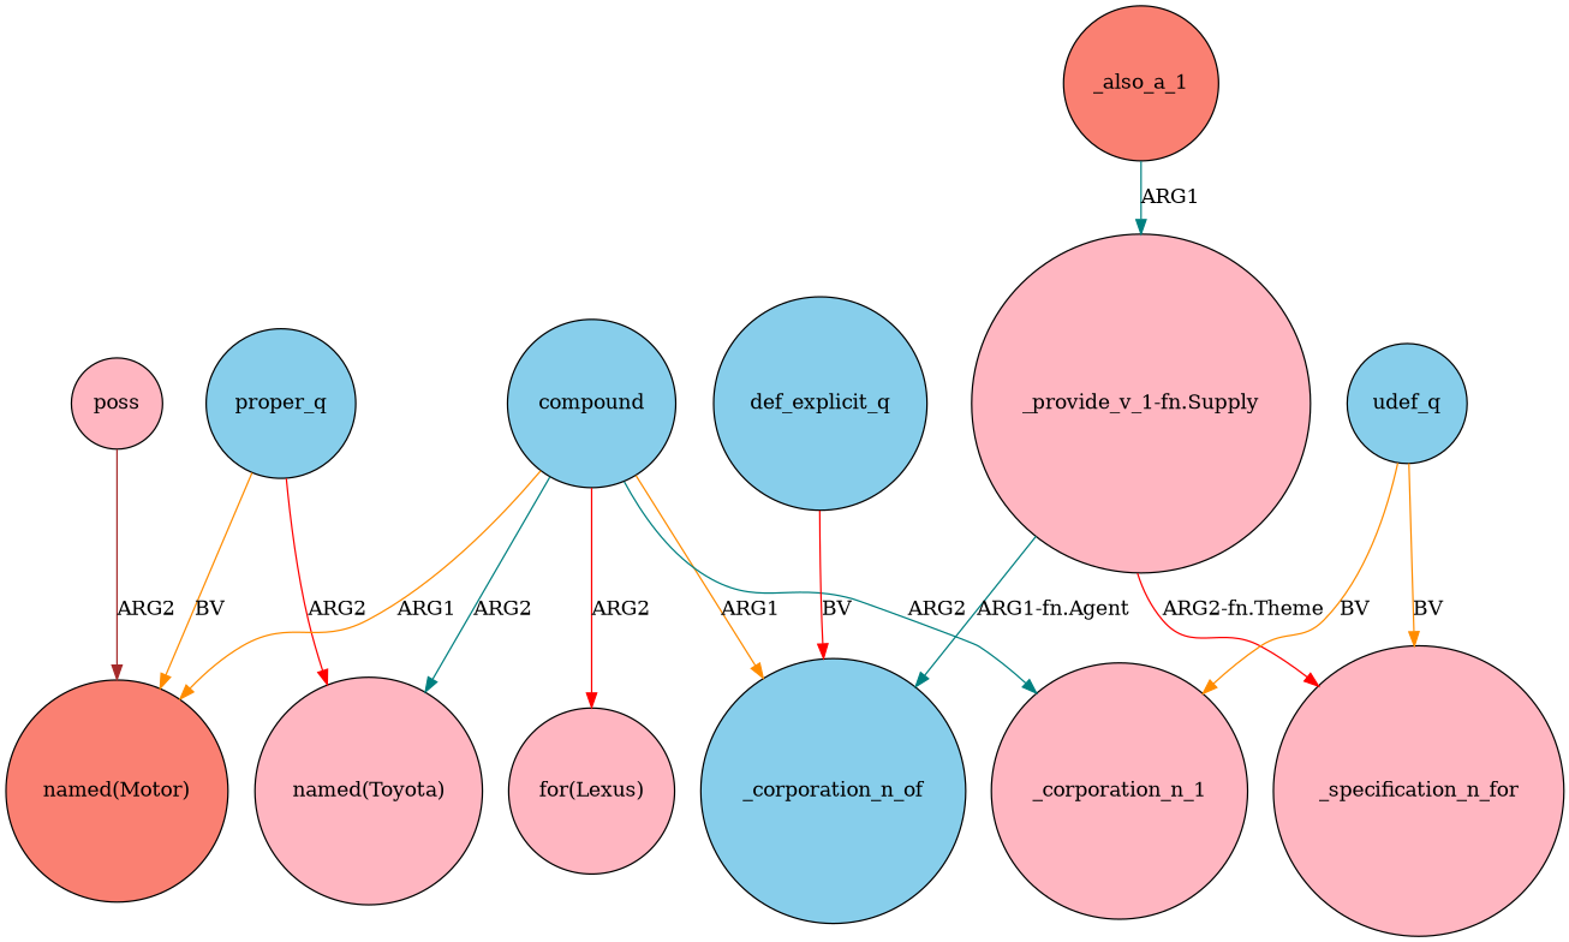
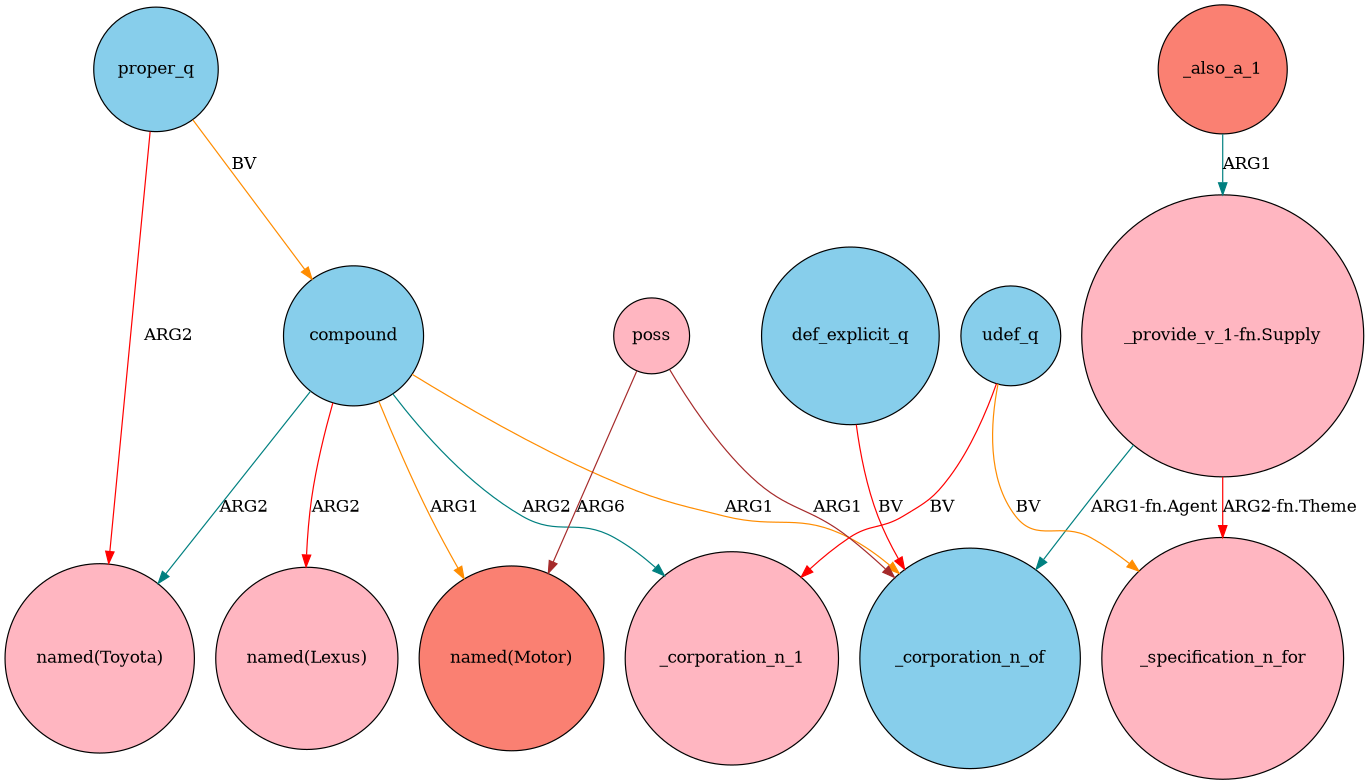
  digraph {
    node [fillcolor=lightpink shape=circle style=filled]
    edge [color=red]
    proper_q [fillcolor=skyblue]
    "named(Toyota)"
    "named(Motor)" [fillcolor=salmon]
    "_provide_v_1-fn.Supply"
    _specification_n_for
    n6 [fillcolor=skyblue label=_corporation_n_of]
    compound [fillcolor=skyblue]
-   "named(Lexus)" [label="for(Lexus)"]
+   "named(Lexus)"
    _corporation_n_1
    poss
    _also_a_1 [fillcolor=salmon]
    udef_q [fillcolor=skyblue]
    def_explicit_q [fillcolor=skyblue]
    proper_q -> "named(Toyota)" [label=ARG2]
-   proper_q -> "named(Motor)" [color=darkorange label=BV]
+   proper_q -> compound [color=darkorange label=BV]
    "_provide_v_1-fn.Supply" -> _specification_n_for [label="ARG2-fn.Theme"]
    "_provide_v_1-fn.Supply" -> n6 [color=teal label="ARG1-fn.Agent"]
    compound -> "named(Toyota)" [color=teal label=ARG2]
    compound -> "named(Motor)" [color=darkorange label=ARG1]
    compound -> n6 [color=darkorange label=ARG1]
    compound -> "named(Lexus)" [label=ARG2]
    compound -> _corporation_n_1 [color=teal label=ARG2]
-   poss -> "named(Motor)" [color=brown label=ARG2]
+   poss -> "named(Motor)" [color=brown label=ARG6]
+   poss -> n6 [color=brown label=ARG1]
    _also_a_1 -> "_provide_v_1-fn.Supply" [color=teal label=ARG1]
    udef_q -> _specification_n_for [color=darkorange label=BV]
-   udef_q -> _corporation_n_1 [color=darkorange label=BV]
+   udef_q -> _corporation_n_1 [label=BV]
    def_explicit_q -> n6 [label=BV]
  }
